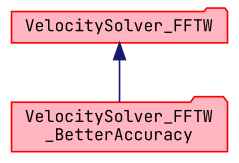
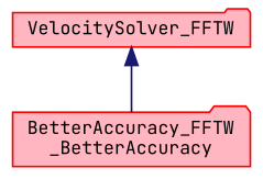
  digraph {
    fontname="JetBrains Mono"
    node [color=red fillcolor=lightpink fontname="JetBrains Mono" fontsize=10 shape=folder style=filled]
    n1 [fontcolor=black height=0.2 label=VelocitySolver_FFTW width=0.4]
-   n2 [height=0.2 label="VelocitySolver_FFTW\l_BetterAccuracy" width=0.4]
+   n2 [height=0.2 label="BetterAccuracy_FFTW\l_BetterAccuracy" width=0.4]
    n1 -> n2 [color=midnightblue dir=back fontname="JetBrains Mono" fontsize=10 labelfontname=Helvetica labelfontsize=10 style=solid]
  }
